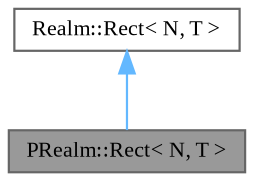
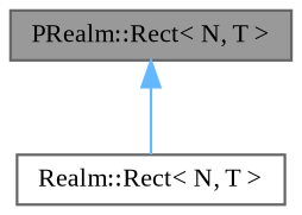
  digraph {
    fontname="Liberation Serif"
    node [color=gray40 fontname="Liberation Serif" fontsize=10 shape=box style=filled]
    n1 [fillcolor=grey60 fontcolor=black height=0.2 label="PRealm::Rect\< N, T \>" width=0.4]
    n2 [fillcolor=white height=0.2 label="Realm::Rect\< N, T \>" width=0.4]
-   n2 -> n1 [color=steelblue1 dir=back fontname="Liberation Serif" fontsize=10 labelfontname=Helvetica labelfontsize=10 style=solid]
+   n1 -> n2 [color=steelblue1 dir=back fontname="Liberation Serif" fontsize=10 labelfontname=Helvetica labelfontsize=10 style=solid]
  }
